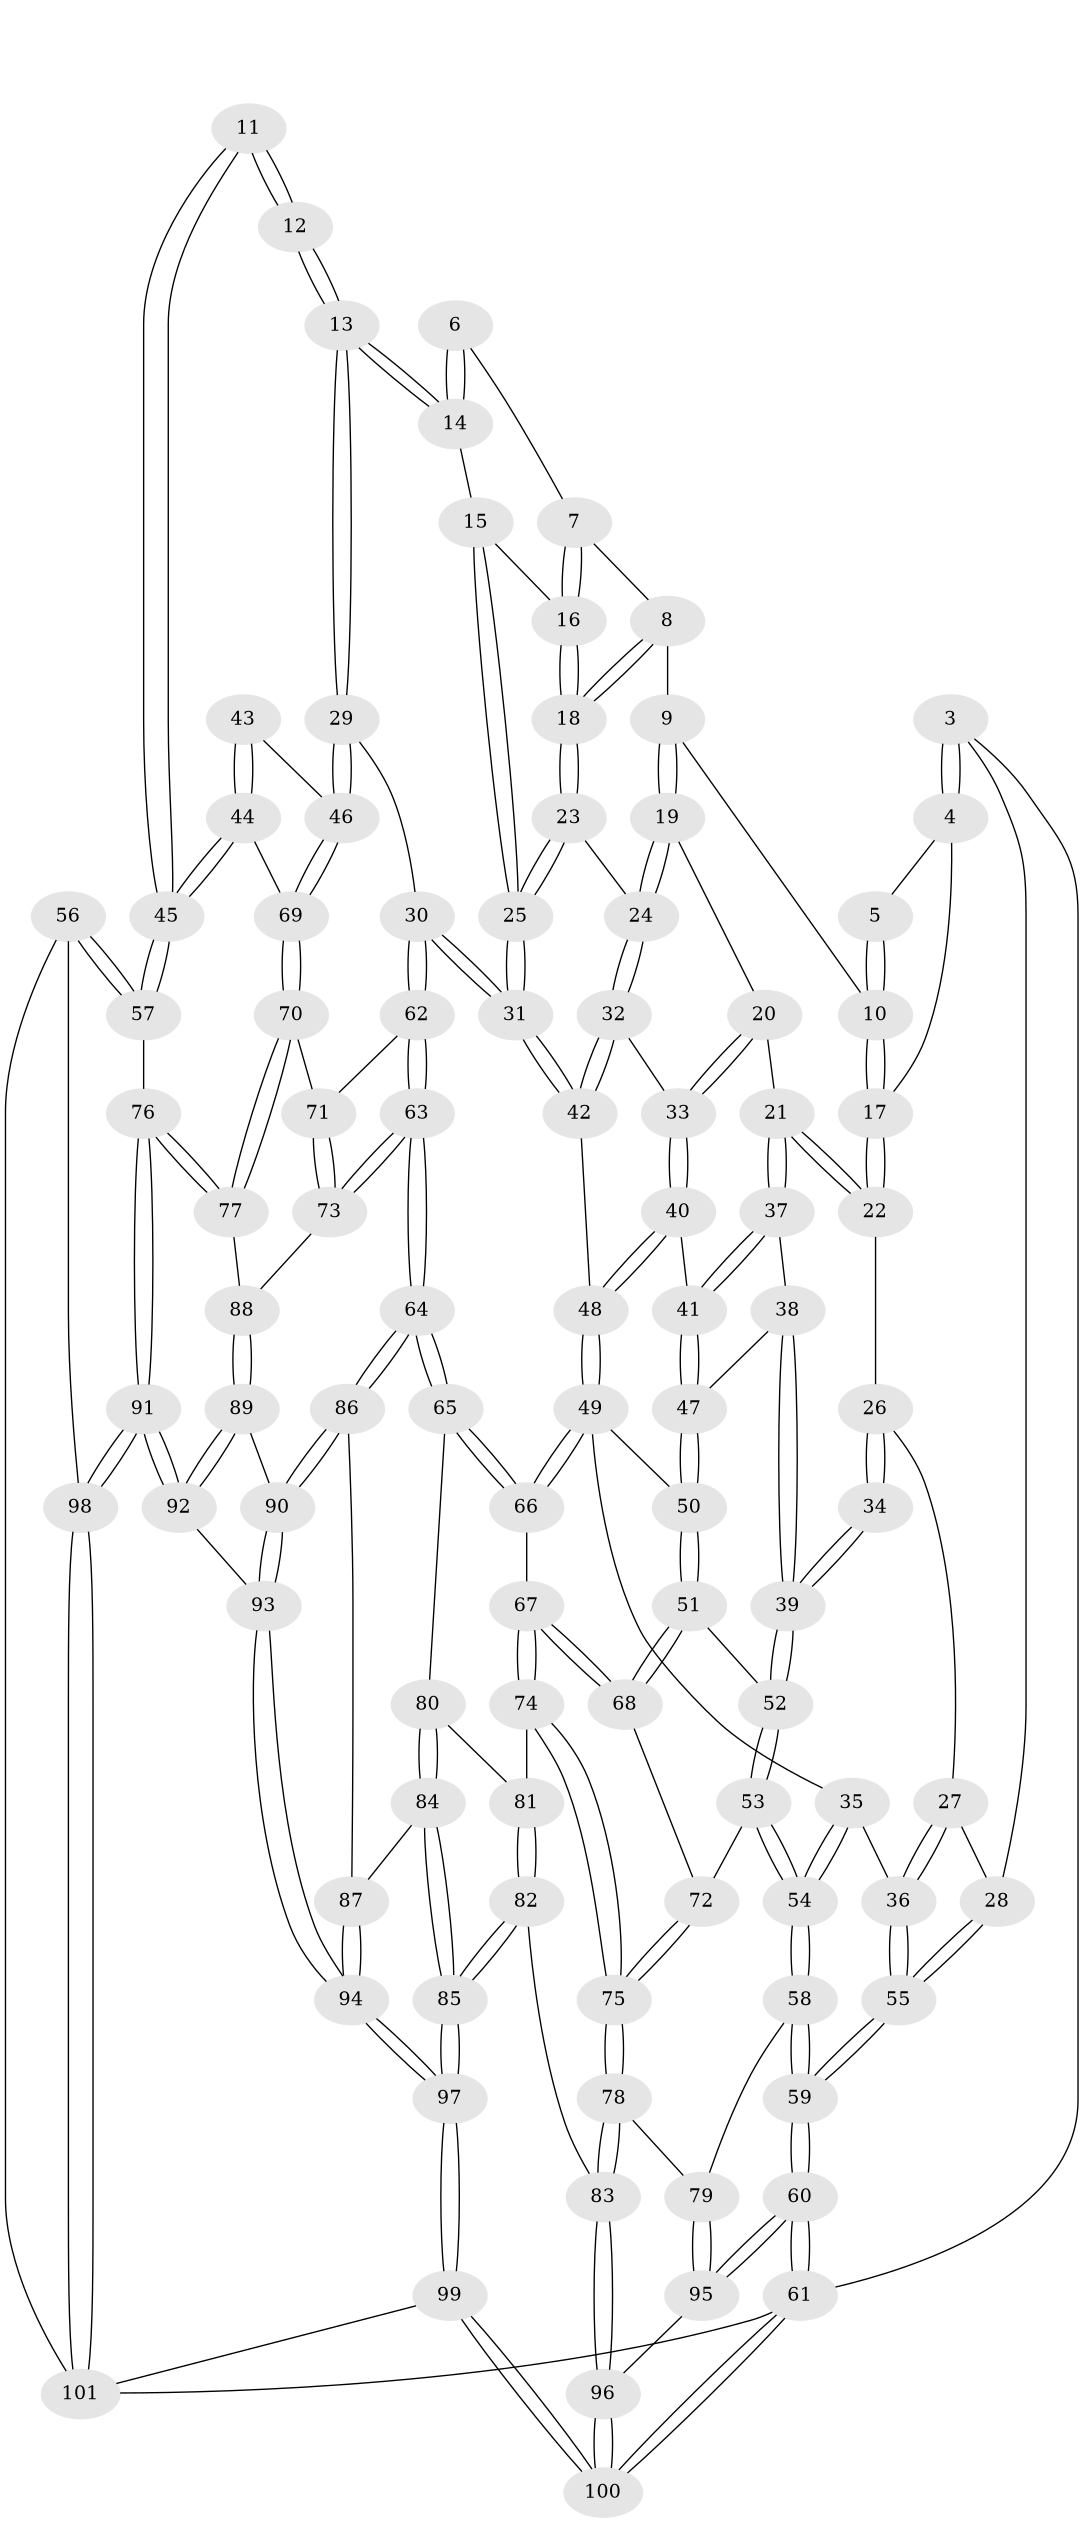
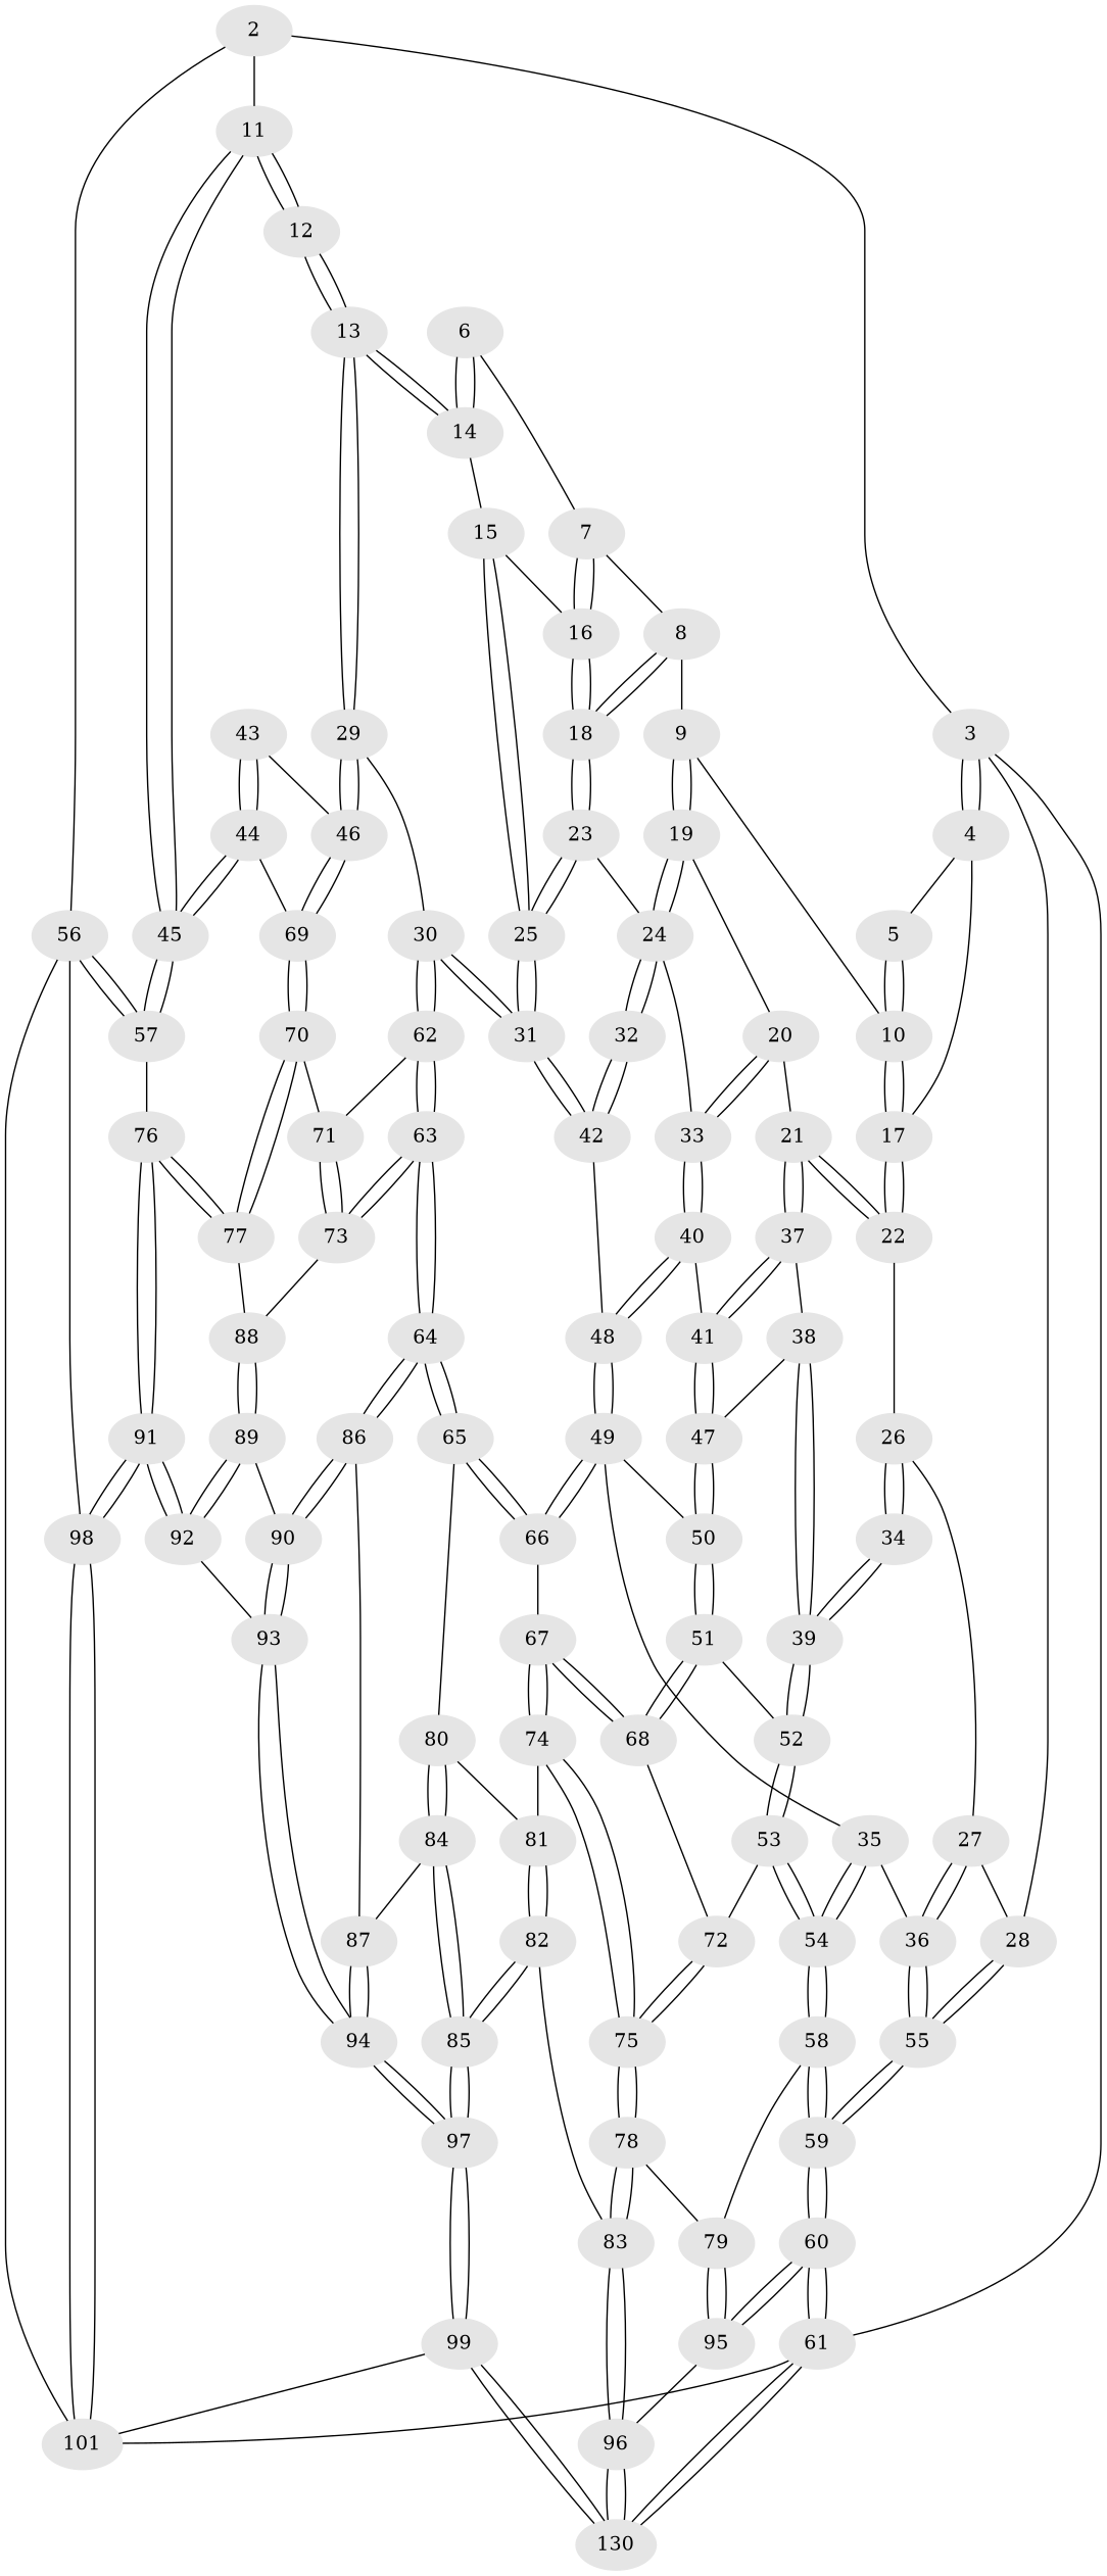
  graph {
    node [color=gray90 style=filled]
+   2
    3
    11
    56
    6
    7
    14
    4
    28
    61
    12
    45
    57
    98
    101
    5
    17
    55
-   100
+   100 [label=130]
    10
    22
    8
    16
    15
    9
    18
    19
    23
    20
    24
    13
    29
    30
    46
    25
    31
    26
    21
    33
    32
    37
    40
    38
    41
    27
    34
    42
    36
    39
    59
    62
    69
    63
    71
    48
    35
    54
    52
    58
    47
    50
    53
    49
    43
    44
    70
    76
    51
    66
    67
    68
    72
    75
    79
    60
    77
    91
    95
    96
    64
    73
    65
    86
    88
    80
    87
    90
    81
    84
    74
    78
    89
    82
    83
    92
    85
    97
    94
    99
    93
+   2 -- 3
+   2 -- 11
+   2 -- 56
    3 -- 4
    3 -- 4
    3 -- 28
    3 -- 61
    11 -- 12
    11 -- 12
    11 -- 45
    11 -- 45
    56 -- 57
    56 -- 57
    56 -- 98
    56 -- 101
    6 -- 7
    6 -- 14
    6 -- 14
    7 -- 8
    7 -- 16
    7 -- 16
    14 -- 15
    4 -- 5
    4 -- 17
    28 -- 55
    28 -- 55
    61 -- 101
    61 -- 100
    61 -- 100
    12 -- 13
    12 -- 13
    45 -- 57
    45 -- 57
    57 -- 76
    98 -- 101
    98 -- 101
    5 -- 10
    5 -- 10
    17 -- 22
    17 -- 22
    55 -- 59
    55 -- 59
    10 -- 17
    10 -- 17
    22 -- 26
    8 -- 9
    8 -- 18
    8 -- 18
    16 -- 18
    16 -- 18
    15 -- 16
    15 -- 25
    15 -- 25
    9 -- 10
    9 -- 19
    9 -- 19
    18 -- 23
    18 -- 23
    19 -- 20
    19 -- 24
    19 -- 24
    23 -- 24
    23 -- 25
    23 -- 25
    20 -- 21
    20 -- 33
    20 -- 33
    24 -- 32
    24 -- 32
    13 -- 14
    13 -- 14
    13 -- 29
    13 -- 29
    29 -- 30
    29 -- 46
    29 -- 46
    30 -- 31
    30 -- 31
    30 -- 62
    30 -- 62
    46 -- 69
    46 -- 69
    25 -- 31
    25 -- 31
    31 -- 42
    31 -- 42
    26 -- 27
    26 -- 34
    26 -- 34
    21 -- 22
    21 -- 22
    21 -- 37
    21 -- 37
    33 -- 40
    33 -- 40
-   32 -- 33
+   24 -- 33
    32 -- 42
    32 -- 42
    37 -- 38
    37 -- 41
    37 -- 41
    40 -- 41
    40 -- 48
    40 -- 48
    38 -- 39
    38 -- 39
    38 -- 47
    41 -- 47
    41 -- 47
    27 -- 28
    27 -- 36
    27 -- 36
    34 -- 39
    34 -- 39
    42 -- 48
    36 -- 55
    36 -- 55
    39 -- 52
    39 -- 52
    59 -- 60
    59 -- 60
    62 -- 63
    62 -- 63
    62 -- 71
    69 -- 70
    69 -- 70
    63 -- 64
    63 -- 64
    63 -- 73
    63 -- 73
    71 -- 73
    71 -- 73
    48 -- 49
    48 -- 49
    35 -- 36
    35 -- 54
    35 -- 54
    54 -- 58
    54 -- 58
    52 -- 53
    52 -- 53
    58 -- 59
    58 -- 59
    58 -- 79
    47 -- 50
    47 -- 50
    50 -- 51
    50 -- 51
    53 -- 54
    53 -- 54
    53 -- 72
    49 -- 35
    49 -- 50
    49 -- 66
    49 -- 66
    43 -- 46
    43 -- 44
    43 -- 44
    44 -- 45
    44 -- 45
    44 -- 69
    70 -- 71
    70 -- 77
    70 -- 77
    76 -- 77
    76 -- 77
    76 -- 91
    76 -- 91
    51 -- 52
    51 -- 68
    51 -- 68
    66 -- 67
    67 -- 68
    67 -- 68
    67 -- 74
    67 -- 74
    68 -- 72
    72 -- 75
    72 -- 75
    75 -- 78
    75 -- 78
    79 -- 95
    79 -- 95
    60 -- 61
    60 -- 61
    60 -- 95
    60 -- 95
    77 -- 88
    91 -- 98
    91 -- 98
    91 -- 92
    91 -- 92
    95 -- 96
    96 -- 100
    96 -- 100
    64 -- 65
    64 -- 65
    64 -- 86
    64 -- 86
    73 -- 88
    65 -- 66
    65 -- 66
    65 -- 80
    86 -- 87
    86 -- 90
    86 -- 90
    88 -- 89
    88 -- 89
    80 -- 81
    80 -- 84
    80 -- 84
    87 -- 94
    87 -- 94
    90 -- 93
    90 -- 93
    81 -- 82
    81 -- 82
    84 -- 87
    84 -- 85
    84 -- 85
    74 -- 75
    74 -- 75
    74 -- 81
    78 -- 79
    78 -- 83
    78 -- 83
    89 -- 90
    89 -- 92
    89 -- 92
    82 -- 83
    82 -- 85
    82 -- 85
    83 -- 96
    83 -- 96
    92 -- 93
    85 -- 97
    85 -- 97
    97 -- 99
    97 -- 99
    94 -- 97
    94 -- 97
    99 -- 101
    99 -- 100
    99 -- 100
    93 -- 94
    93 -- 94
  }
